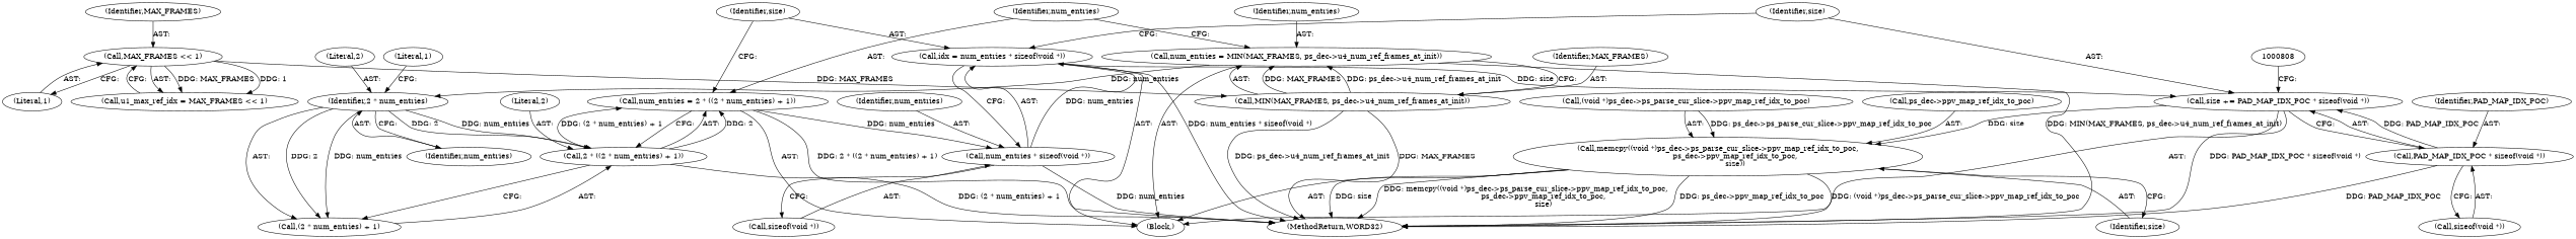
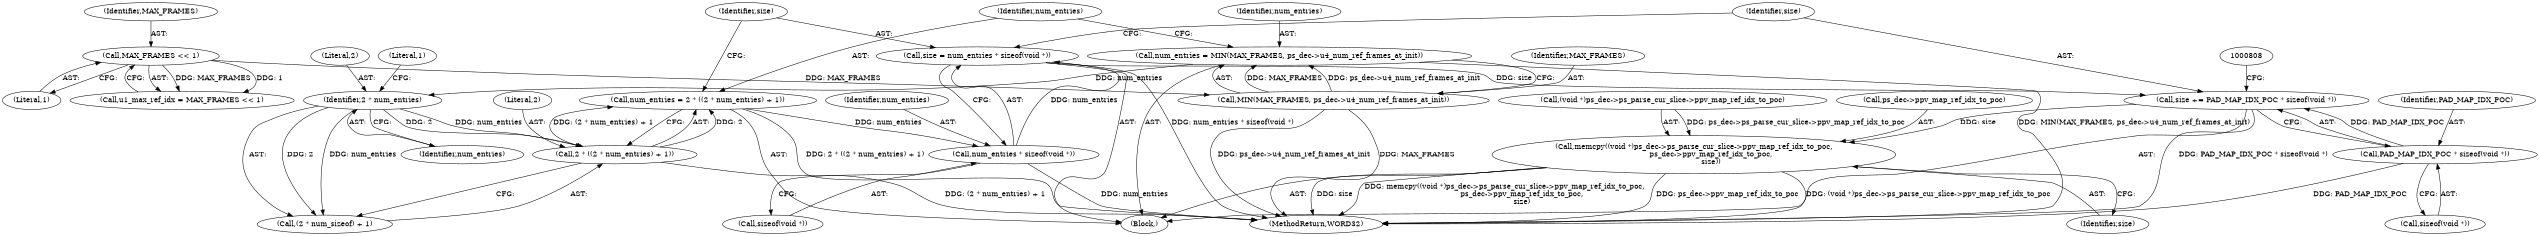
  digraph {
    n1 [label="(Call,size += PAD_MAP_IDX_POC * sizeof(void *))"]
    n2 [label="(Call,PAD_MAP_IDX_POC * sizeof(void *))"]
    n3 [label="(Call,memcpy((void *)ps_dec->ps_parse_cur_slice->ppv_map_ref_idx_to_poc,\n               ps_dec->ppv_map_ref_idx_to_poc,\n               size))"]
    n4 [label="(Block,)"]
    n5 [label="(MethodReturn,WORD32)"]
    n6 [label="(Call,sizeof(void *))"]
    n7 [label="(Identifier,size)"]
-   n8 [label="(Call,idx = num_entries * sizeof(void *))"]
+   n8 [label="(Call,size = num_entries * sizeof(void *))"]
    n9 [label="(Call,num_entries * sizeof(void *))"]
    n10 [label="(Call,sizeof(void *))"]
    n11 [label="(Call,num_entries = 2 * ((2 * num_entries) + 1))"]
    n12 [label="(Call,2 * ((2 * num_entries) + 1))"]
-   n13 [label="(Call,(2 * num_entries) + 1)"]
+   n13 [label="(Call,(2 * num_sizeof) + 1)"]
    n14 [label="(Identifier,2 * num_entries)"]
    n15 [label="(Identifier,num_entries)"]
    n16 [label="(Call,num_entries = MIN(MAX_FRAMES, ps_dec->u4_num_ref_frames_at_init))"]
    n17 [label="(Call,MIN(MAX_FRAMES, ps_dec->u4_num_ref_frames_at_init))"]
    n18 [label="(Call,MAX_FRAMES << 1)"]
    n19 [label="(Literal,1)"]
    n20 [label="(Call,u1_max_ref_idx = MAX_FRAMES << 1)"]
    n21 [label="(Literal,2)"]
    n22 [label="(Identifier,num_entries)"]
    n23 [label="(Call,ps_dec->ppv_map_ref_idx_to_poc)"]
    n24 [label="(Identifier,num_entries)"]
    n25 [label="(Literal,1)"]
    n26 [label="(Identifier,PAD_MAP_IDX_POC)"]
    n27 [label="(Literal,2)"]
    n28 [label="(Identifier,MAX_FRAMES)"]
    n29 [label="(Call,(void *)ps_dec->ps_parse_cur_slice->ppv_map_ref_idx_to_poc)"]
    n30 [label="(Identifier,size)"]
    n31 [label="(Identifier,num_entries)"]
    n32 [label="(Identifier,size)"]
    n33 [label="(Identifier,MAX_FRAMES)"]
    1000808
    n1 -> n2 [label="CFG: "]
    n1 -> n3 [label="DDG: size"]
    n1 -> n4 [label="AST: "]
    n1 -> n5 [label="DDG: PAD_MAP_IDX_POC * sizeof(void *)"]
    n2 -> n1 [label="AST: "]
    n2 -> n1 [label="DDG: PAD_MAP_IDX_POC"]
    n2 -> n5 [label="DDG: PAD_MAP_IDX_POC"]
    n2 -> n6 [label="CFG: "]
    n3 -> n4 [label="AST: "]
    n3 -> n5 [label="DDG: (void *)ps_dec->ps_parse_cur_slice->ppv_map_ref_idx_to_poc"]
    n3 -> n5 [label="DDG: size"]
    n3 -> n5 [label="DDG: memcpy((void *)ps_dec->ps_parse_cur_slice->ppv_map_ref_idx_to_poc,\n               ps_dec->ppv_map_ref_idx_to_poc,\n               size)"]
    n3 -> n5 [label="DDG: ps_dec->ppv_map_ref_idx_to_poc"]
    n3 -> n7 [label="CFG: "]
    n6 -> n2 [label="AST: "]
    n7 -> n3 [label="AST: "]
    n8 -> n1 [label="DDG: size"]
    n8 -> n4 [label="AST: "]
    n8 -> n5 [label="DDG: num_entries * sizeof(void *)"]
    n8 -> n9 [label="CFG: "]
    n9 -> n5 [label="DDG: num_entries"]
    n9 -> n8 [label="AST: "]
    n9 -> n8 [label="DDG: num_entries"]
    n9 -> n10 [label="CFG: "]
    n10 -> n9 [label="AST: "]
    n11 -> n4 [label="AST: "]
    n11 -> n5 [label="DDG: 2 * ((2 * num_entries) + 1)"]
    n11 -> n9 [label="DDG: num_entries"]
    n11 -> n12 [label="CFG: "]
    n12 -> n5 [label="DDG: (2 * num_entries) + 1"]
    n12 -> n11 [label="AST: "]
    n12 -> n11 [label="DDG: 2"]
    n12 -> n11 [label="DDG: (2 * num_entries) + 1"]
    n12 -> n13 [label="CFG: "]
    n13 -> n12 [label="AST: "]
    n14 -> n12 [label="DDG: 2"]
    n14 -> n12 [label="DDG: num_entries"]
    n14 -> n13 [label="AST: "]
    n14 -> n13 [label="DDG: 2"]
    n14 -> n13 [label="DDG: num_entries"]
    n14 -> n15 [label="CFG: "]
    n15 -> n14 [label="AST: "]
    n16 -> n4 [label="AST: "]
    n16 -> n5 [label="DDG: MIN(MAX_FRAMES, ps_dec->u4_num_ref_frames_at_init)"]
    n16 -> n14 [label="DDG: num_entries"]
    n16 -> n17 [label="CFG: "]
    n17 -> n5 [label="DDG: MAX_FRAMES"]
    n17 -> n5 [label="DDG: ps_dec->u4_num_ref_frames_at_init"]
    n17 -> n16 [label="AST: "]
    n17 -> n16 [label="DDG: MAX_FRAMES"]
    n17 -> n16 [label="DDG: ps_dec->u4_num_ref_frames_at_init"]
    n18 -> n17 [label="DDG: MAX_FRAMES"]
    n18 -> n19 [label="CFG: "]
    n18 -> n20 [label="AST: "]
    n18 -> n20 [label="DDG: MAX_FRAMES"]
    n18 -> n20 [label="DDG: 1"]
    n19 -> n18 [label="AST: "]
    n20 -> n18 [label="CFG: "]
    n21 -> n14 [label="AST: "]
    n22 -> n9 [label="AST: "]
    n23 -> n3 [label="AST: "]
    n24 -> n16 [label="AST: "]
    n25 -> n14 [label="CFG: "]
    n26 -> n2 [label="AST: "]
    n27 -> n12 [label="AST: "]
    n28 -> n18 [label="AST: "]
    n29 -> n3 [label="AST: "]
    n29 -> n3 [label="DDG: ps_dec->ps_parse_cur_slice->ppv_map_ref_idx_to_poc"]
    n30 -> n1 [label="AST: "]
    n30 -> n8 [label="CFG: "]
    n31 -> n11 [label="AST: "]
    n31 -> n16 [label="CFG: "]
    n32 -> n8 [label="AST: "]
    n32 -> n11 [label="CFG: "]
    n33 -> n17 [label="AST: "]
    1000808 -> n1 [label="CFG: "]
  }
